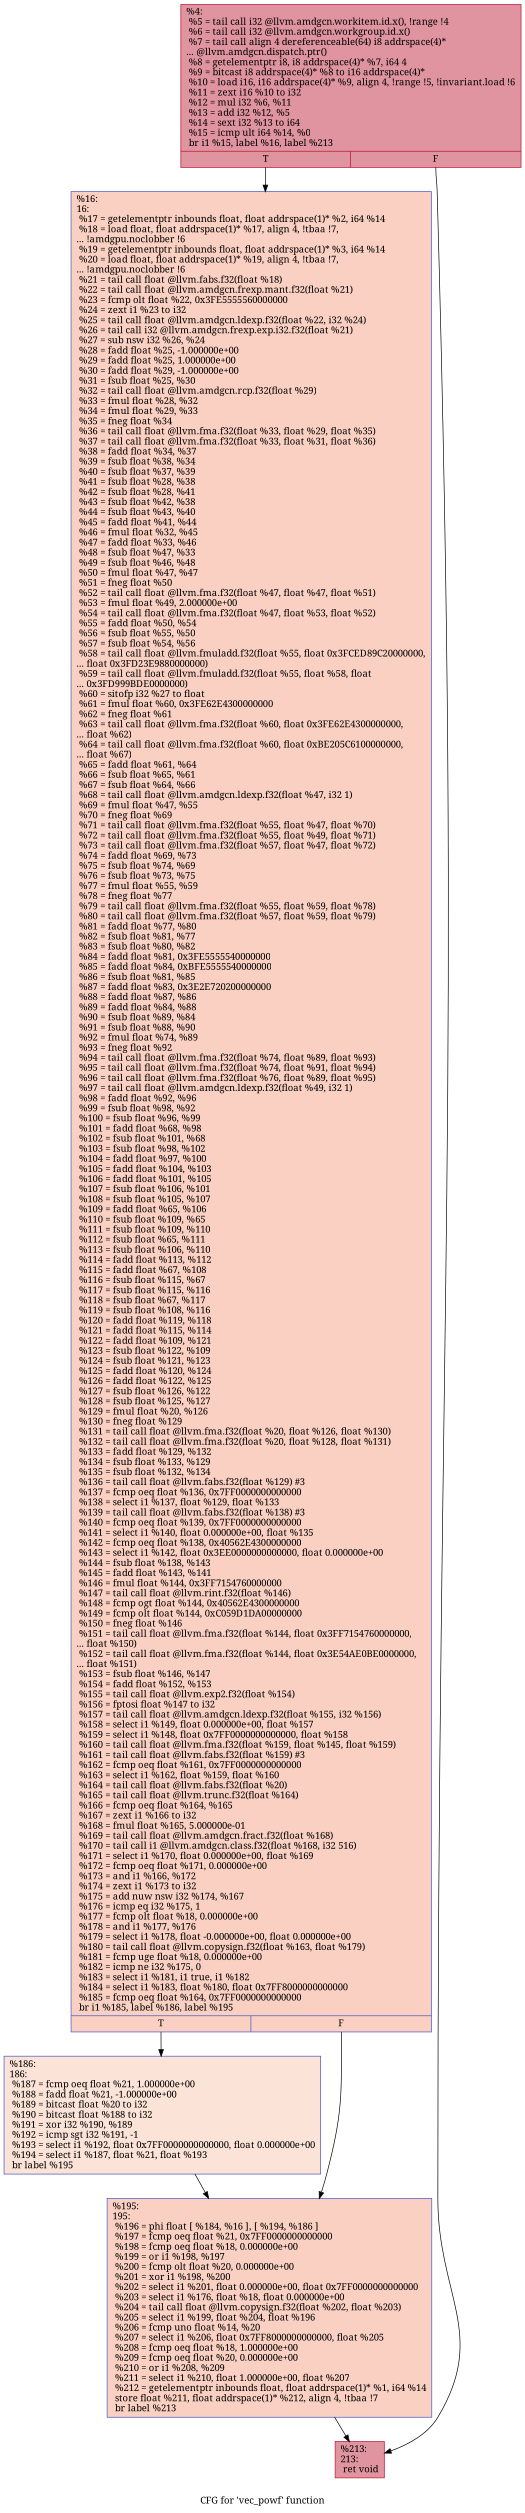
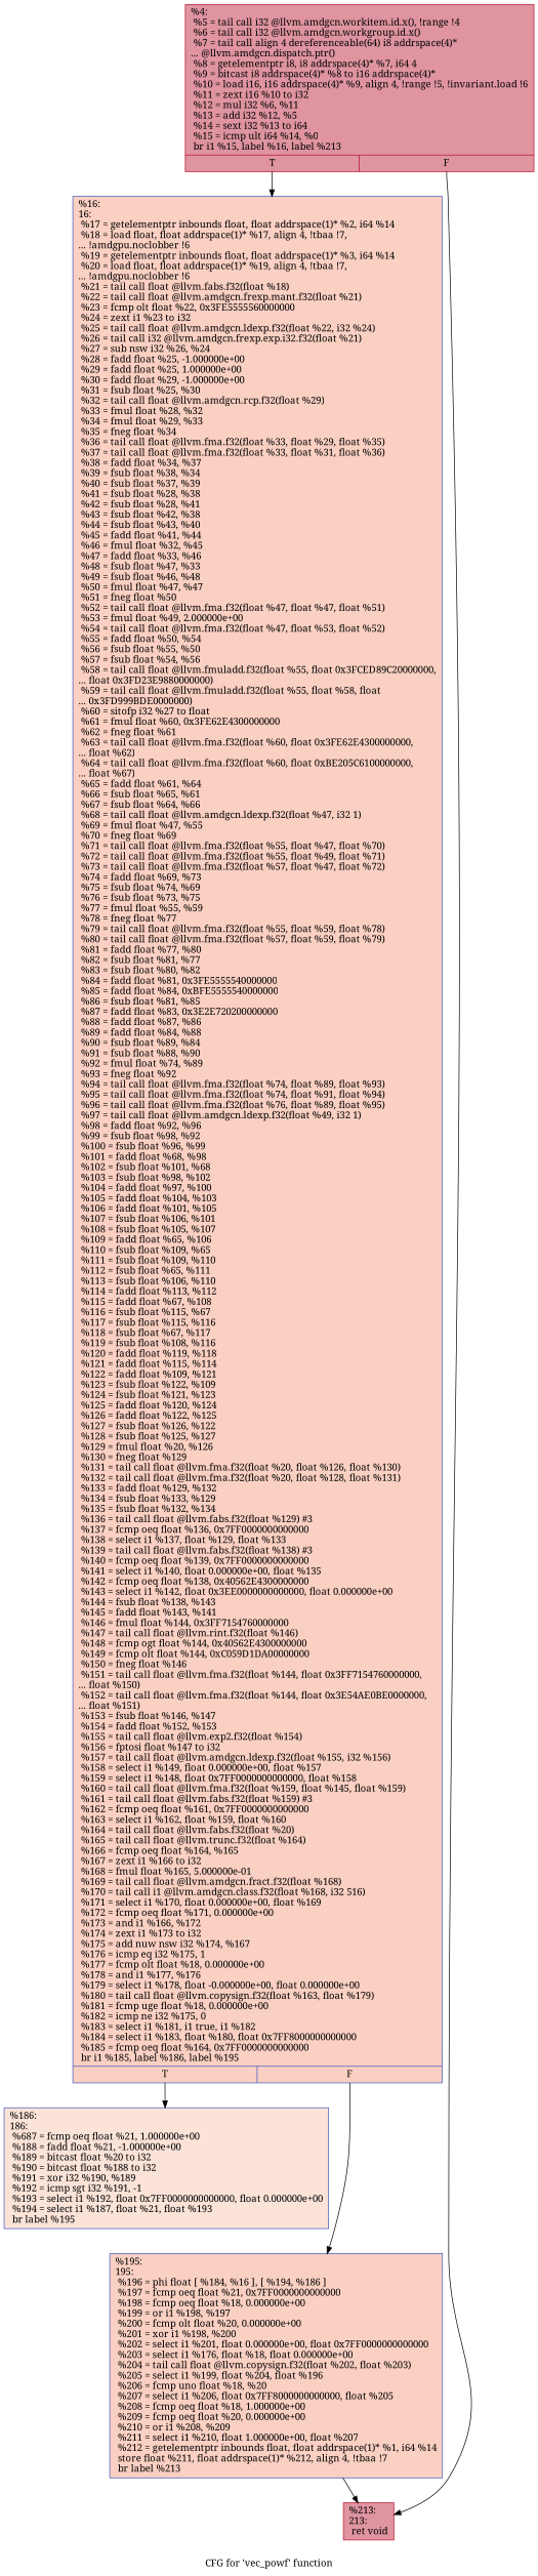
  digraph {
    fontname="Noto Serif"
    label="CFG for 'vec_powf' function"
    node [color="#3d50c3ff" fillcolor="#b70d2870" fontname="Noto Serif" shape=record style=filled]
    edge [fontname="Noto Serif"]
    n1 [color="#b70d28ff" label="{%4:\l  %5 = tail call i32 @llvm.amdgcn.workitem.id.x(), !range !4\l  %6 = tail call i32 @llvm.amdgcn.workgroup.id.x()\l  %7 = tail call align 4 dereferenceable(64) i8 addrspace(4)*\l... @llvm.amdgcn.dispatch.ptr()\l  %8 = getelementptr i8, i8 addrspace(4)* %7, i64 4\l  %9 = bitcast i8 addrspace(4)* %8 to i16 addrspace(4)*\l  %10 = load i16, i16 addrspace(4)* %9, align 4, !range !5, !invariant.load !6\l  %11 = zext i16 %10 to i32\l  %12 = mul i32 %6, %11\l  %13 = add i32 %12, %5\l  %14 = sext i32 %13 to i64\l  %15 = icmp ult i64 %14, %0\l  br i1 %15, label %16, label %213\l|{<s0>T|<s1>F}}"]
    n2 [fillcolor="#f3947570" label="{%16:\l16:                                               \l  %17 = getelementptr inbounds float, float addrspace(1)* %2, i64 %14\l  %18 = load float, float addrspace(1)* %17, align 4, !tbaa !7,\l... !amdgpu.noclobber !6\l  %19 = getelementptr inbounds float, float addrspace(1)* %3, i64 %14\l  %20 = load float, float addrspace(1)* %19, align 4, !tbaa !7,\l... !amdgpu.noclobber !6\l  %21 = tail call float @llvm.fabs.f32(float %18)\l  %22 = tail call float @llvm.amdgcn.frexp.mant.f32(float %21)\l  %23 = fcmp olt float %22, 0x3FE5555560000000\l  %24 = zext i1 %23 to i32\l  %25 = tail call float @llvm.amdgcn.ldexp.f32(float %22, i32 %24)\l  %26 = tail call i32 @llvm.amdgcn.frexp.exp.i32.f32(float %21)\l  %27 = sub nsw i32 %26, %24\l  %28 = fadd float %25, -1.000000e+00\l  %29 = fadd float %25, 1.000000e+00\l  %30 = fadd float %29, -1.000000e+00\l  %31 = fsub float %25, %30\l  %32 = tail call float @llvm.amdgcn.rcp.f32(float %29)\l  %33 = fmul float %28, %32\l  %34 = fmul float %29, %33\l  %35 = fneg float %34\l  %36 = tail call float @llvm.fma.f32(float %33, float %29, float %35)\l  %37 = tail call float @llvm.fma.f32(float %33, float %31, float %36)\l  %38 = fadd float %34, %37\l  %39 = fsub float %38, %34\l  %40 = fsub float %37, %39\l  %41 = fsub float %28, %38\l  %42 = fsub float %28, %41\l  %43 = fsub float %42, %38\l  %44 = fsub float %43, %40\l  %45 = fadd float %41, %44\l  %46 = fmul float %32, %45\l  %47 = fadd float %33, %46\l  %48 = fsub float %47, %33\l  %49 = fsub float %46, %48\l  %50 = fmul float %47, %47\l  %51 = fneg float %50\l  %52 = tail call float @llvm.fma.f32(float %47, float %47, float %51)\l  %53 = fmul float %49, 2.000000e+00\l  %54 = tail call float @llvm.fma.f32(float %47, float %53, float %52)\l  %55 = fadd float %50, %54\l  %56 = fsub float %55, %50\l  %57 = fsub float %54, %56\l  %58 = tail call float @llvm.fmuladd.f32(float %55, float 0x3FCED89C20000000,\l... float 0x3FD23E9880000000)\l  %59 = tail call float @llvm.fmuladd.f32(float %55, float %58, float\l... 0x3FD999BDE0000000)\l  %60 = sitofp i32 %27 to float\l  %61 = fmul float %60, 0x3FE62E4300000000\l  %62 = fneg float %61\l  %63 = tail call float @llvm.fma.f32(float %60, float 0x3FE62E4300000000,\l... float %62)\l  %64 = tail call float @llvm.fma.f32(float %60, float 0xBE205C6100000000,\l... float %67)\l  %65 = fadd float %61, %64\l  %66 = fsub float %65, %61\l  %67 = fsub float %64, %66\l  %68 = tail call float @llvm.amdgcn.ldexp.f32(float %47, i32 1)\l  %69 = fmul float %47, %55\l  %70 = fneg float %69\l  %71 = tail call float @llvm.fma.f32(float %55, float %47, float %70)\l  %72 = tail call float @llvm.fma.f32(float %55, float %49, float %71)\l  %73 = tail call float @llvm.fma.f32(float %57, float %47, float %72)\l  %74 = fadd float %69, %73\l  %75 = fsub float %74, %69\l  %76 = fsub float %73, %75\l  %77 = fmul float %55, %59\l  %78 = fneg float %77\l  %79 = tail call float @llvm.fma.f32(float %55, float %59, float %78)\l  %80 = tail call float @llvm.fma.f32(float %57, float %59, float %79)\l  %81 = fadd float %77, %80\l  %82 = fsub float %81, %77\l  %83 = fsub float %80, %82\l  %84 = fadd float %81, 0x3FE5555540000000\l  %85 = fadd float %84, 0xBFE5555540000000\l  %86 = fsub float %81, %85\l  %87 = fadd float %83, 0x3E2E720200000000\l  %88 = fadd float %87, %86\l  %89 = fadd float %84, %88\l  %90 = fsub float %89, %84\l  %91 = fsub float %88, %90\l  %92 = fmul float %74, %89\l  %93 = fneg float %92\l  %94 = tail call float @llvm.fma.f32(float %74, float %89, float %93)\l  %95 = tail call float @llvm.fma.f32(float %74, float %91, float %94)\l  %96 = tail call float @llvm.fma.f32(float %76, float %89, float %95)\l  %97 = tail call float @llvm.amdgcn.ldexp.f32(float %49, i32 1)\l  %98 = fadd float %92, %96\l  %99 = fsub float %98, %92\l  %100 = fsub float %96, %99\l  %101 = fadd float %68, %98\l  %102 = fsub float %101, %68\l  %103 = fsub float %98, %102\l  %104 = fadd float %97, %100\l  %105 = fadd float %104, %103\l  %106 = fadd float %101, %105\l  %107 = fsub float %106, %101\l  %108 = fsub float %105, %107\l  %109 = fadd float %65, %106\l  %110 = fsub float %109, %65\l  %111 = fsub float %109, %110\l  %112 = fsub float %65, %111\l  %113 = fsub float %106, %110\l  %114 = fadd float %113, %112\l  %115 = fadd float %67, %108\l  %116 = fsub float %115, %67\l  %117 = fsub float %115, %116\l  %118 = fsub float %67, %117\l  %119 = fsub float %108, %116\l  %120 = fadd float %119, %118\l  %121 = fadd float %115, %114\l  %122 = fadd float %109, %121\l  %123 = fsub float %122, %109\l  %124 = fsub float %121, %123\l  %125 = fadd float %120, %124\l  %126 = fadd float %122, %125\l  %127 = fsub float %126, %122\l  %128 = fsub float %125, %127\l  %129 = fmul float %20, %126\l  %130 = fneg float %129\l  %131 = tail call float @llvm.fma.f32(float %20, float %126, float %130)\l  %132 = tail call float @llvm.fma.f32(float %20, float %128, float %131)\l  %133 = fadd float %129, %132\l  %134 = fsub float %133, %129\l  %135 = fsub float %132, %134\l  %136 = tail call float @llvm.fabs.f32(float %129) #3\l  %137 = fcmp oeq float %136, 0x7FF0000000000000\l  %138 = select i1 %137, float %129, float %133\l  %139 = tail call float @llvm.fabs.f32(float %138) #3\l  %140 = fcmp oeq float %139, 0x7FF0000000000000\l  %141 = select i1 %140, float 0.000000e+00, float %135\l  %142 = fcmp oeq float %138, 0x40562E4300000000\l  %143 = select i1 %142, float 0x3EE0000000000000, float 0.000000e+00\l  %144 = fsub float %138, %143\l  %145 = fadd float %143, %141\l  %146 = fmul float %144, 0x3FF7154760000000\l  %147 = tail call float @llvm.rint.f32(float %146)\l  %148 = fcmp ogt float %144, 0x40562E4300000000\l  %149 = fcmp olt float %144, 0xC059D1DA00000000\l  %150 = fneg float %146\l  %151 = tail call float @llvm.fma.f32(float %144, float 0x3FF7154760000000,\l... float %150)\l  %152 = tail call float @llvm.fma.f32(float %144, float 0x3E54AE0BE0000000,\l... float %151)\l  %153 = fsub float %146, %147\l  %154 = fadd float %152, %153\l  %155 = tail call float @llvm.exp2.f32(float %154)\l  %156 = fptosi float %147 to i32\l  %157 = tail call float @llvm.amdgcn.ldexp.f32(float %155, i32 %156)\l  %158 = select i1 %149, float 0.000000e+00, float %157\l  %159 = select i1 %148, float 0x7FF0000000000000, float %158\l  %160 = tail call float @llvm.fma.f32(float %159, float %145, float %159)\l  %161 = tail call float @llvm.fabs.f32(float %159) #3\l  %162 = fcmp oeq float %161, 0x7FF0000000000000\l  %163 = select i1 %162, float %159, float %160\l  %164 = tail call float @llvm.fabs.f32(float %20)\l  %165 = tail call float @llvm.trunc.f32(float %164)\l  %166 = fcmp oeq float %164, %165\l  %167 = zext i1 %166 to i32\l  %168 = fmul float %165, 5.000000e-01\l  %169 = tail call float @llvm.amdgcn.fract.f32(float %168)\l  %170 = tail call i1 @llvm.amdgcn.class.f32(float %168, i32 516)\l  %171 = select i1 %170, float 0.000000e+00, float %169\l  %172 = fcmp oeq float %171, 0.000000e+00\l  %173 = and i1 %166, %172\l  %174 = zext i1 %173 to i32\l  %175 = add nuw nsw i32 %174, %167\l  %176 = icmp eq i32 %175, 1\l  %177 = fcmp olt float %18, 0.000000e+00\l  %178 = and i1 %177, %176\l  %179 = select i1 %178, float -0.000000e+00, float 0.000000e+00\l  %180 = tail call float @llvm.copysign.f32(float %163, float %179)\l  %181 = fcmp uge float %18, 0.000000e+00\l  %182 = icmp ne i32 %175, 0\l  %183 = select i1 %181, i1 true, i1 %182\l  %184 = select i1 %183, float %180, float 0x7FF8000000000000\l  %185 = fcmp oeq float %164, 0x7FF0000000000000\l  br i1 %185, label %186, label %195\l|{<s0>T|<s1>F}}"]
    n3 [color="#b70d28ff" label="{%213:\l213:                                              \l  ret void\l}"]
-   n4 [fillcolor="#f6bfa670" label="{%186:\l186:                                              \l  %187 = fcmp oeq float %21, 1.000000e+00\l  %188 = fadd float %21, -1.000000e+00\l  %189 = bitcast float %20 to i32\l  %190 = bitcast float %188 to i32\l  %191 = xor i32 %190, %189\l  %192 = icmp sgt i32 %191, -1\l  %193 = select i1 %192, float 0x7FF0000000000000, float 0.000000e+00\l  %194 = select i1 %187, float %21, float %193\l  br label %195\l}"]
-   n5 [fillcolor="#f3947570" label="{%195:\l195:                                              \l  %196 = phi float [ %184, %16 ], [ %194, %186 ]\l  %197 = fcmp oeq float %21, 0x7FF0000000000000\l  %198 = fcmp oeq float %18, 0.000000e+00\l  %199 = or i1 %198, %197\l  %200 = fcmp olt float %20, 0.000000e+00\l  %201 = xor i1 %198, %200\l  %202 = select i1 %201, float 0.000000e+00, float 0x7FF0000000000000\l  %203 = select i1 %176, float %18, float 0.000000e+00\l  %204 = tail call float @llvm.copysign.f32(float %202, float %203)\l  %205 = select i1 %199, float %204, float %196\l  %206 = fcmp uno float %14, %20\l  %207 = select i1 %206, float 0x7FF8000000000000, float %205\l  %208 = fcmp oeq float %18, 1.000000e+00\l  %209 = fcmp oeq float %20, 0.000000e+00\l  %210 = or i1 %208, %209\l  %211 = select i1 %210, float 1.000000e+00, float %207\l  %212 = getelementptr inbounds float, float addrspace(1)* %1, i64 %14\l  store float %211, float addrspace(1)* %212, align 4, !tbaa !7\l  br label %213\l}"]
+   n4 [fillcolor="#f6bfa670" label="{%186:\l186:                                              \l  %687 = fcmp oeq float %21, 1.000000e+00\l  %188 = fadd float %21, -1.000000e+00\l  %189 = bitcast float %20 to i32\l  %190 = bitcast float %188 to i32\l  %191 = xor i32 %190, %189\l  %192 = icmp sgt i32 %191, -1\l  %193 = select i1 %192, float 0x7FF0000000000000, float 0.000000e+00\l  %194 = select i1 %187, float %21, float %193\l  br label %195\l}"]
+   n5 [fillcolor="#f3947570" label="{%195:\l195:                                              \l  %196 = phi float [ %184, %16 ], [ %194, %186 ]\l  %197 = fcmp oeq float %21, 0x7FF0000000000000\l  %198 = fcmp oeq float %18, 0.000000e+00\l  %199 = or i1 %198, %197\l  %200 = fcmp olt float %20, 0.000000e+00\l  %201 = xor i1 %198, %200\l  %202 = select i1 %201, float 0.000000e+00, float 0x7FF0000000000000\l  %203 = select i1 %176, float %18, float 0.000000e+00\l  %204 = tail call float @llvm.copysign.f32(float %202, float %203)\l  %205 = select i1 %199, float %204, float %196\l  %206 = fcmp uno float %18, %20\l  %207 = select i1 %206, float 0x7FF8000000000000, float %205\l  %208 = fcmp oeq float %18, 1.000000e+00\l  %209 = fcmp oeq float %20, 0.000000e+00\l  %210 = or i1 %208, %209\l  %211 = select i1 %210, float 1.000000e+00, float %207\l  %212 = getelementptr inbounds float, float addrspace(1)* %1, i64 %14\l  store float %211, float addrspace(1)* %212, align 4, !tbaa !7\l  br label %213\l}"]
    n1 -> n2 [tailport=s0]
    n1 -> n3 [tailport=s1]
    n2 -> n4 [tailport=s0]
    n2 -> n5 [tailport=s1]
-   n4 -> n5
    n5 -> n3
  }
